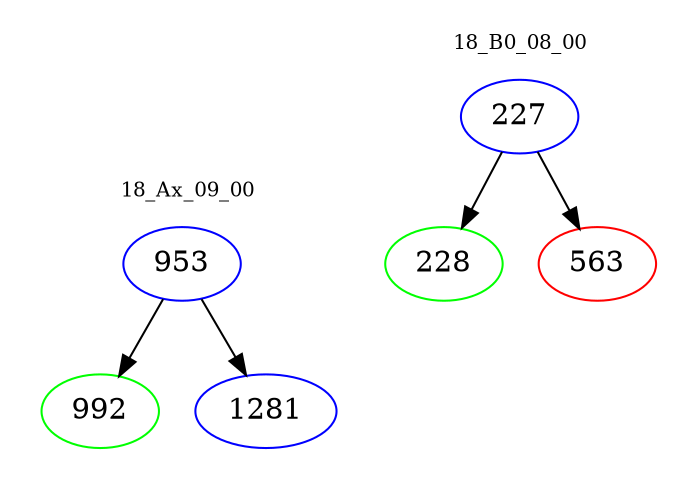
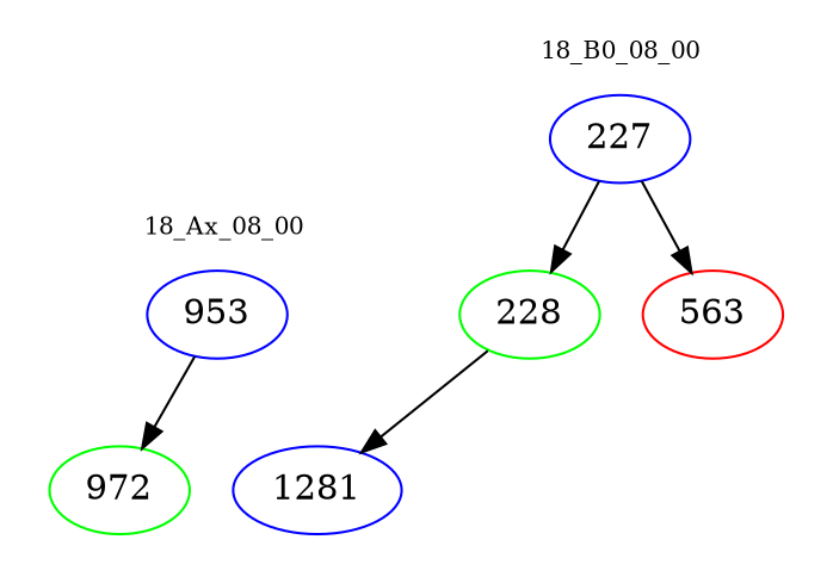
  digraph {
    node [color=blue]
    edge [color=black]
    n1 [label=953]
-   n2 [color=green label=992]
+   n2 [color=green label=972]
    n3 [label=1281]
    n4 [label=227]
    n5 [color=green label=228]
    n6 [color=red label=563]
    subgraph cluster_1 {
      color=white
      fontsize=10
-     label="18_Ax_09_00"
+     label="18_Ax_08_00"
      n1
      n2
      n3
    }
    subgraph cluster_2 {
      color=white
      fontsize=10
      label="18_B0_08_00"
      n4
      n5
      n6
    }
    n1 -> n2
-   n1 -> n3
+   n5 -> n3
    n4 -> n5
    n4 -> n6
  }
